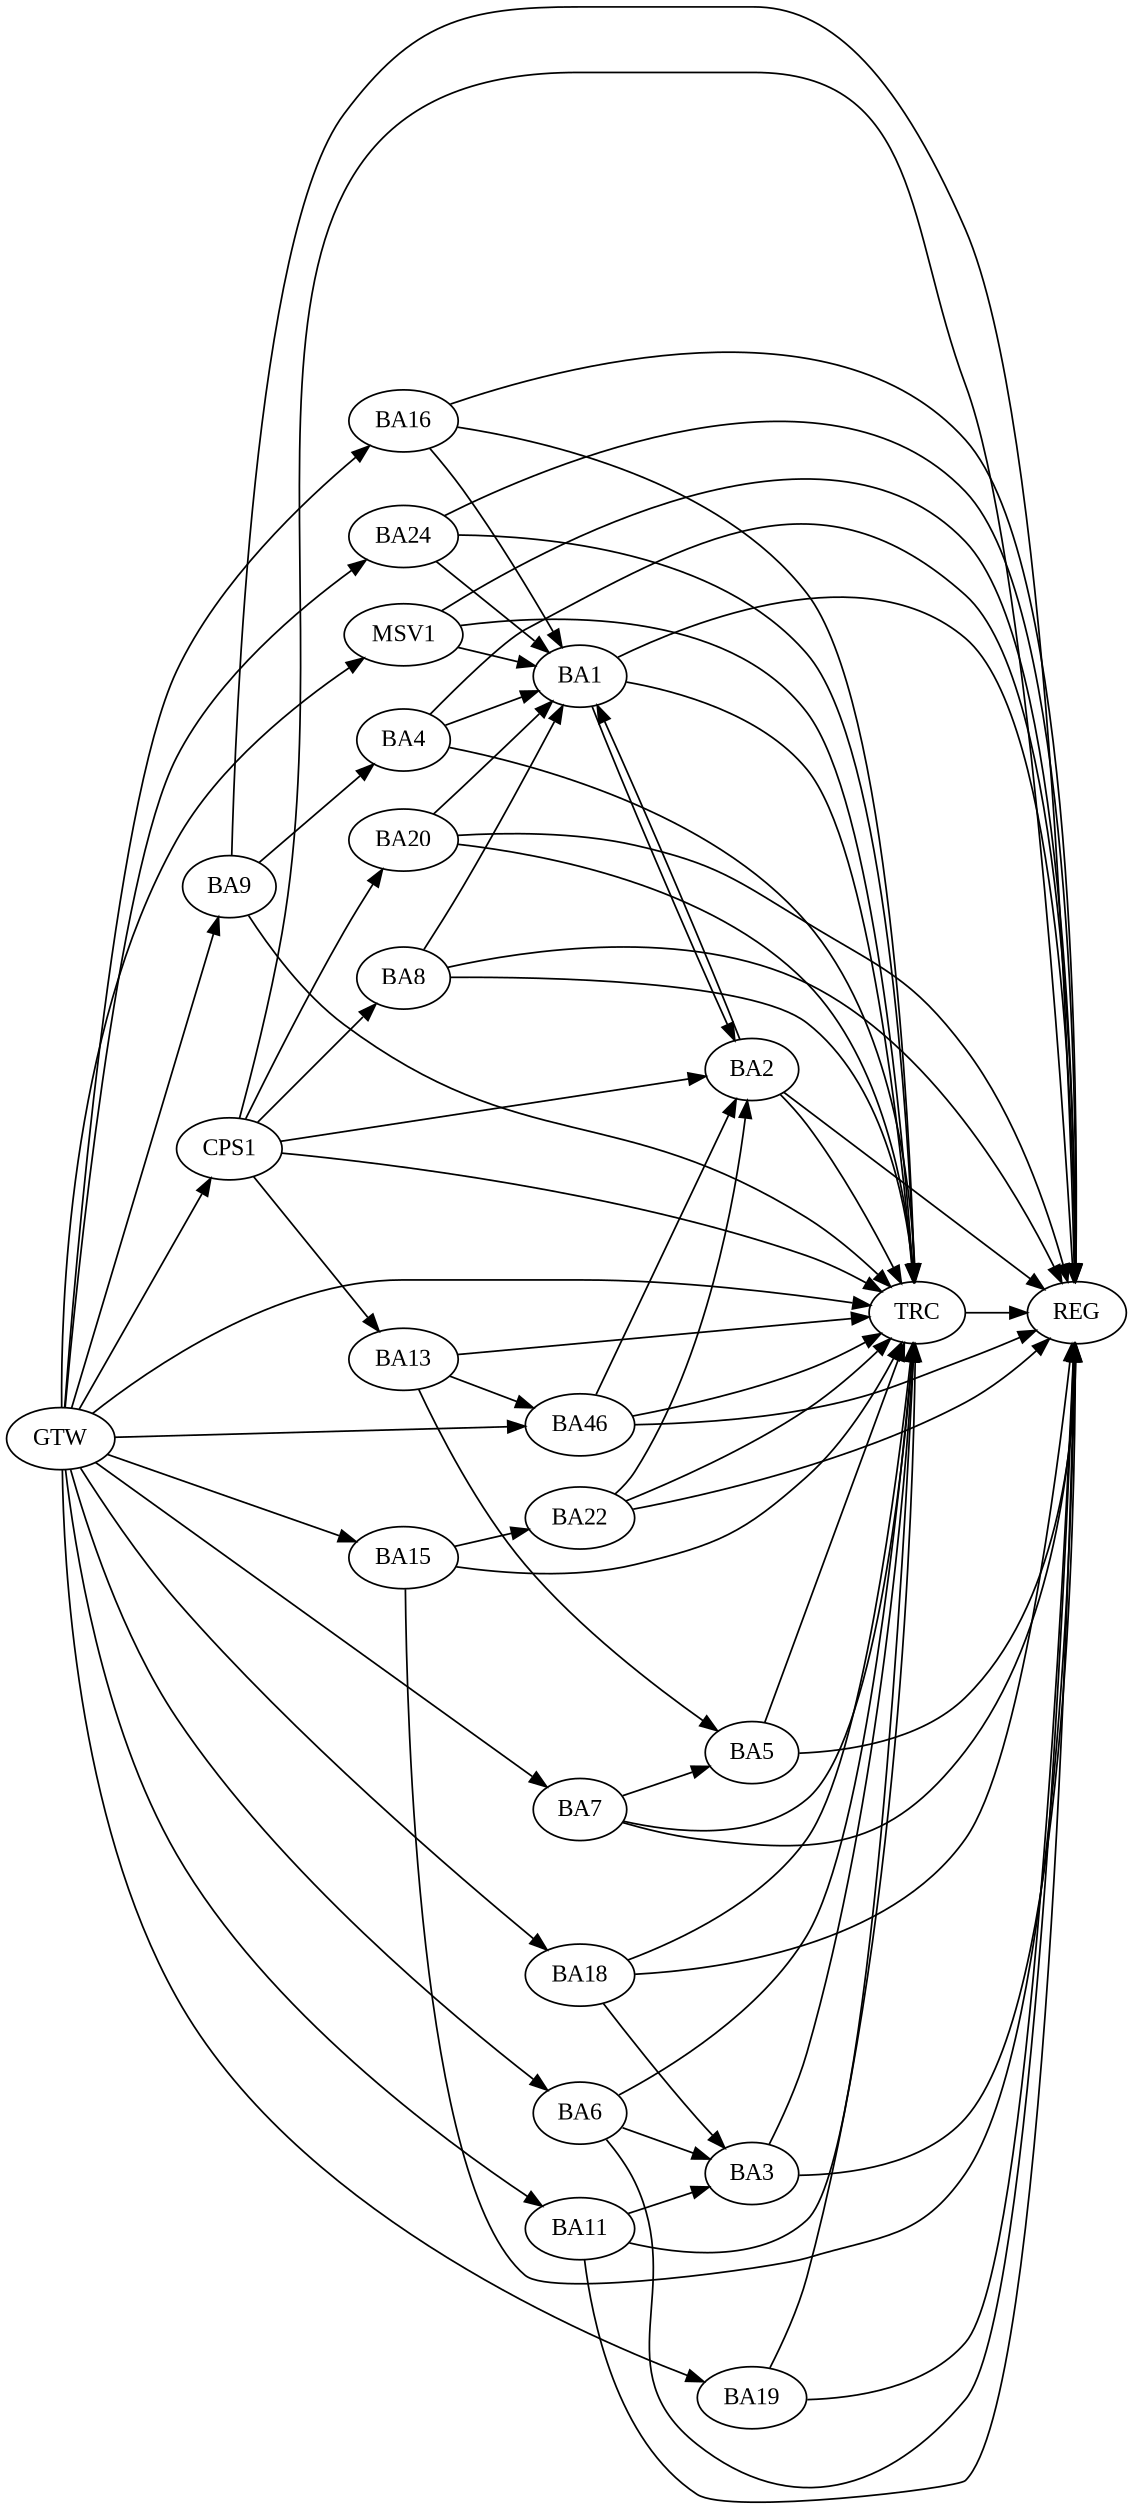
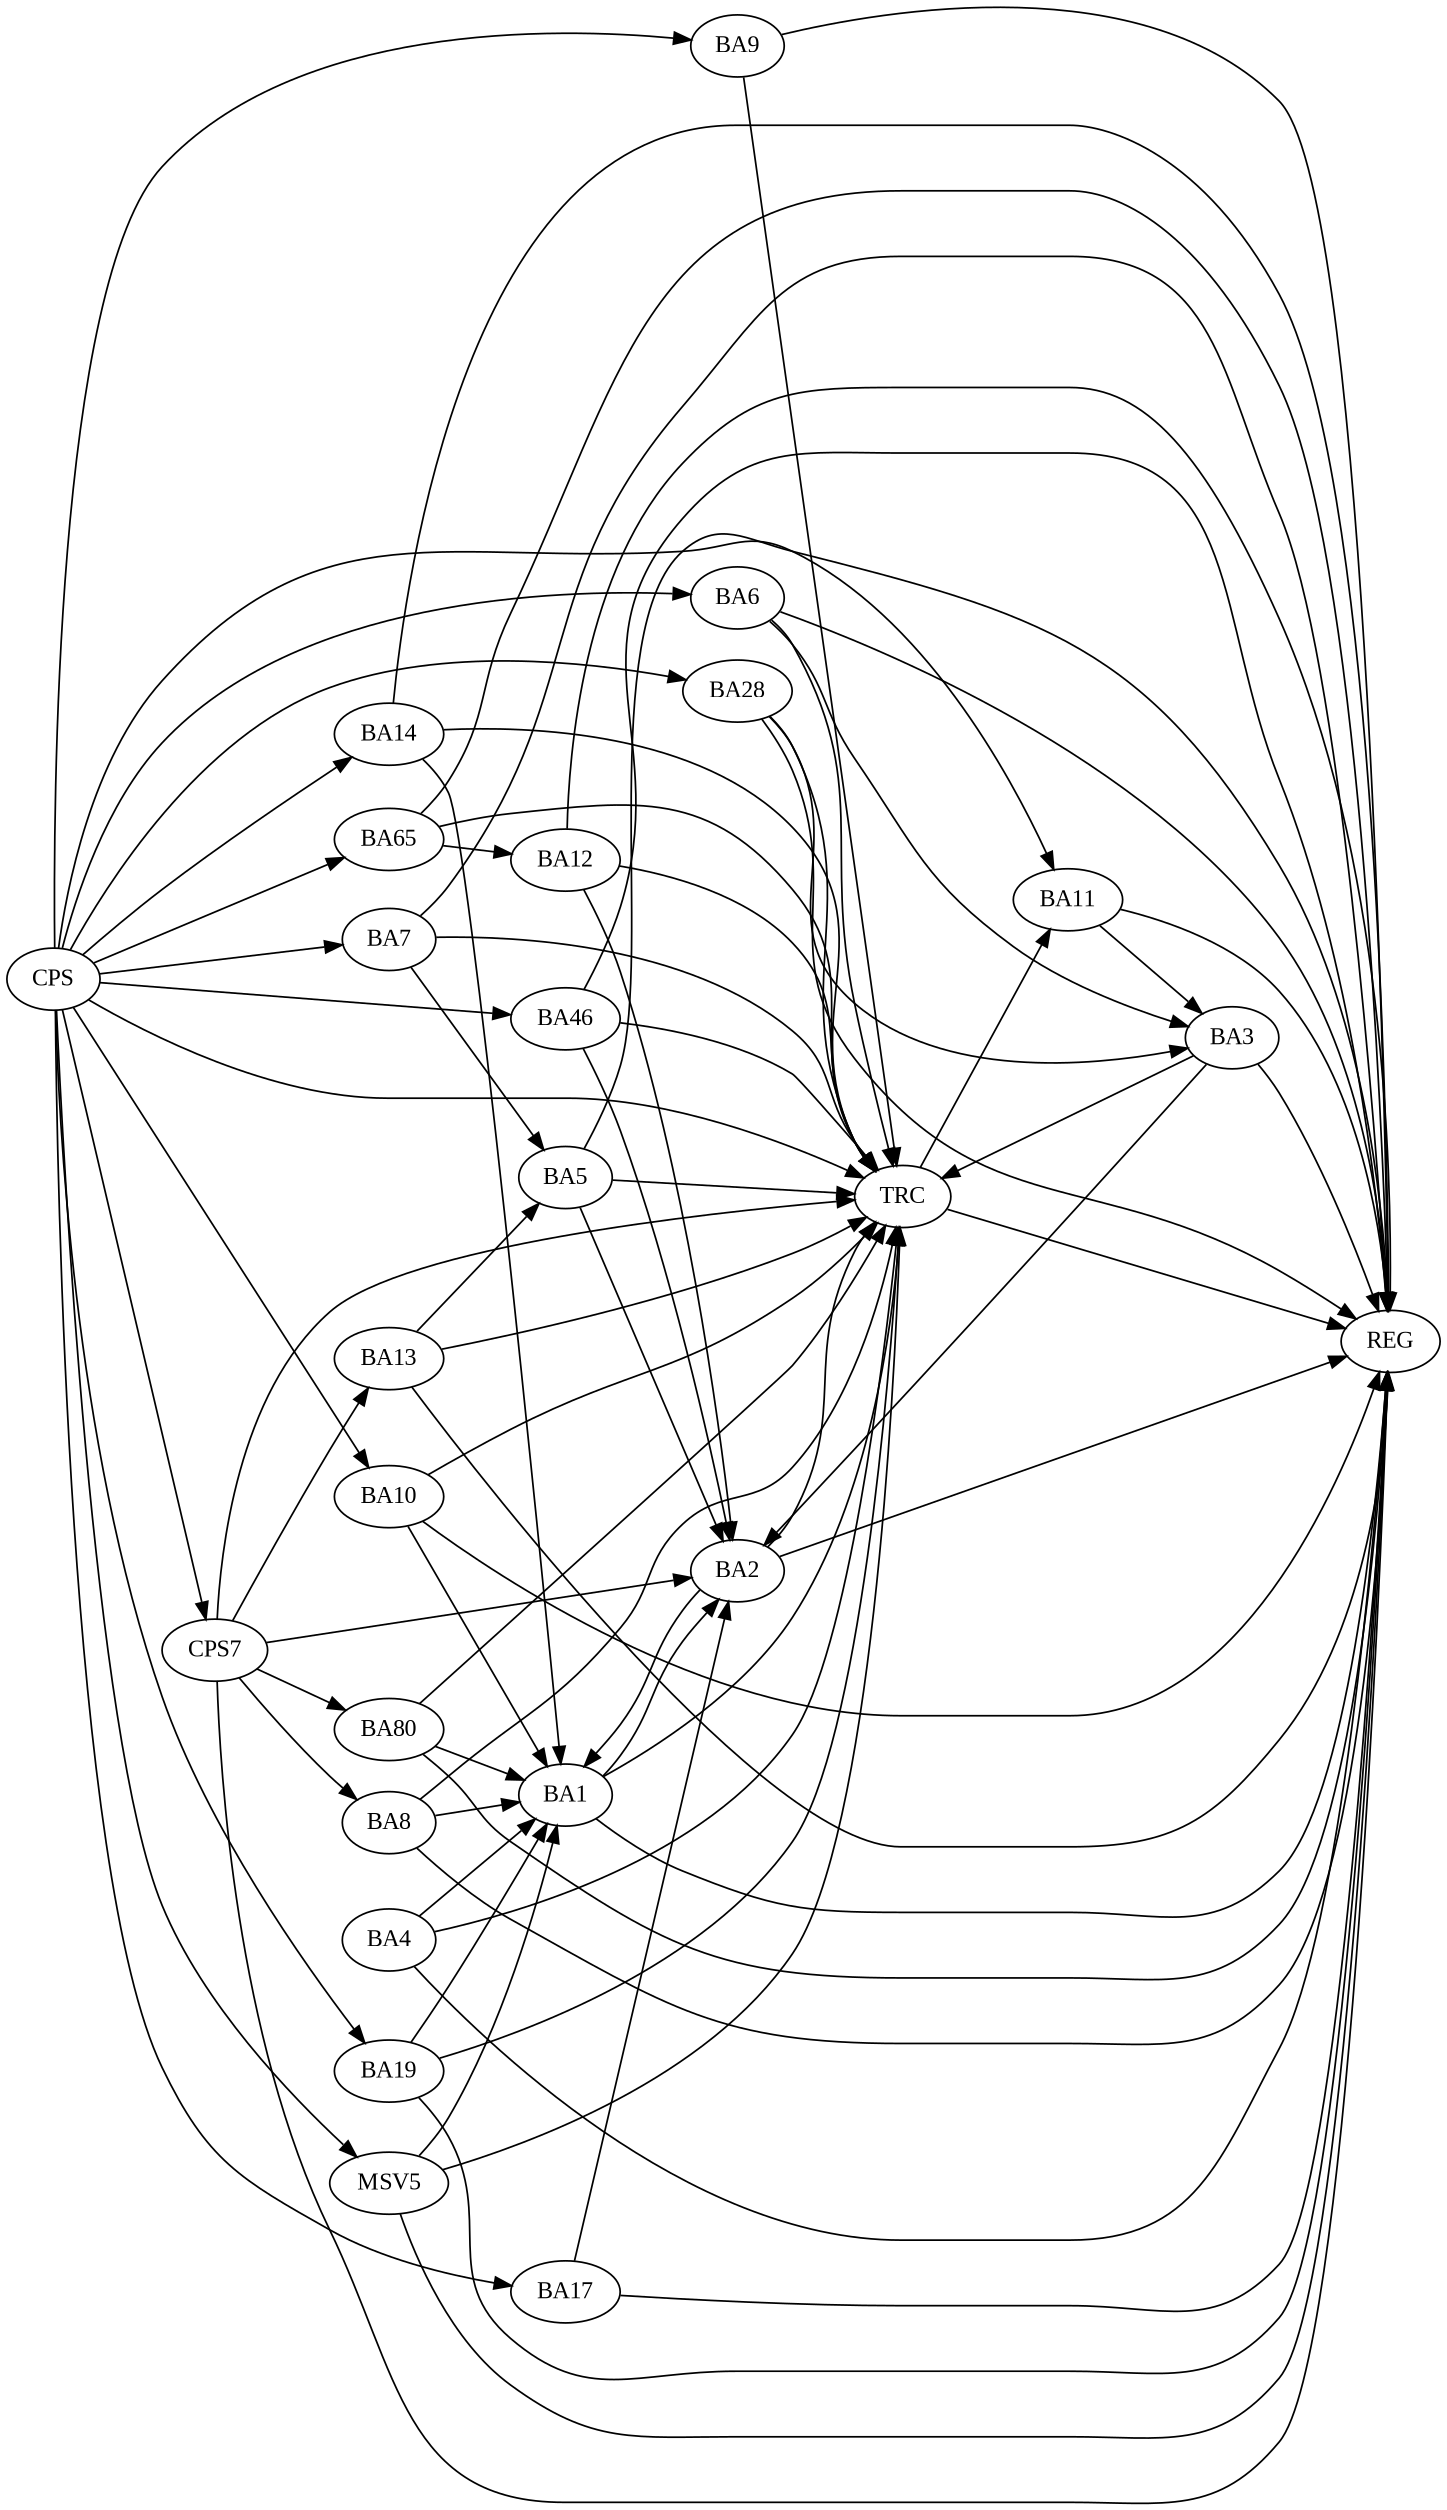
  strict digraph {
    fontname="Liberation Serif"
    rankdir=LR
    node [fontname="Liberation Serif"]
    edge [fontname="Liberation Serif"]
    n1 [label=BA1]
    n2 [label=BA2]
    n3 [label=REG]
    n4 [label=TRC]
    n5 [label=BA3]
    n6 [label=BA4]
    n7 [label=BA5]
    n8 [label=BA6]
    n9 [label=BA7]
    n10 [label=BA8]
    n11 [label=BA9]
-   n12 [label=BA16]
+   n12 [label=BA10]
    n13 [label=BA11]
-   n14 [label=BA22]
+   n14 [label=BA12]
    n15 [label=BA13]
-   n16 [label=BA24]
-   n17 [label=BA15]
+   n16 [label=BA14]
+   n17 [label=BA65]
    n18 [label=BA46]
-   n20 [label=BA18]
+   n19 [label=BA17]
+   n20 [label=BA28]
    n21 [label=BA19]
-   n22 [label=BA20]
-   n23 [label=CPS1]
-   n24 [label=GTW]
-   n25 [label=MSV1]
+   n22 [label=BA80]
+   n23 [label=CPS7]
+   n24 [label=CPS]
+   n25 [label=MSV5]
    n1 -> n2
    n1 -> n3
    n1 -> n4
    n2 -> n1
    n2 -> n3
    n2 -> n4
    n4 -> n3
+   n5 -> n2
    n5 -> n3
    n5 -> n4
    n6 -> n1
    n6 -> n3
    n6 -> n4
+   n7 -> n2
    n7 -> n3
    n7 -> n4
    n8 -> n3
    n8 -> n4
    n8 -> n5
    n9 -> n3
    n9 -> n4
    n9 -> n7
    n10 -> n1
    n10 -> n3
    n10 -> n4
    n11 -> n3
    n11 -> n4
-   n11 -> n6
    n12 -> n1
    n12 -> n3
    n12 -> n4
    n13 -> n3
-   n13 -> n4
+   n4 -> n13
    n13 -> n5
    n14 -> n2
    n14 -> n3
    n14 -> n4
-   n15 -> n18
+   n15 -> n3
    n15 -> n4
    n15 -> n7
    n16 -> n1
    n16 -> n3
    n16 -> n4
    n17 -> n3
    n17 -> n4
    n17 -> n14
    n18 -> n2
    n18 -> n3
    n18 -> n4
+   n19 -> n2
+   n19 -> n3
    n20 -> n3
    n20 -> n4
    n20 -> n5
+   n21 -> n1
    n21 -> n3
    n21 -> n4
    n22 -> n1
    n22 -> n3
    n22 -> n4
    n23 -> n2
    n23 -> n3
    n23 -> n4
    n23 -> n10
    n23 -> n15
    n23 -> n22
    n24 -> n4
    n24 -> n8
    n24 -> n9
    n24 -> n11
    n24 -> n12
    n24 -> n13
    n24 -> n16
    n24 -> n17
    n24 -> n18
+   n24 -> n19
    n24 -> n20
    n24 -> n21
    n24 -> n23
    n24 -> n25
    n25 -> n1
    n25 -> n3
    n25 -> n4
  }
